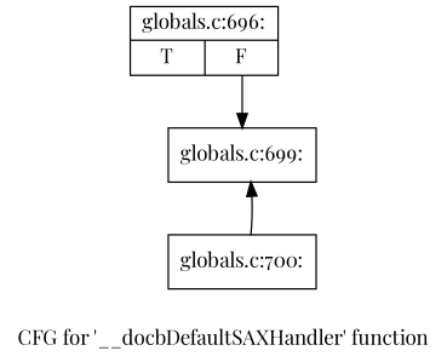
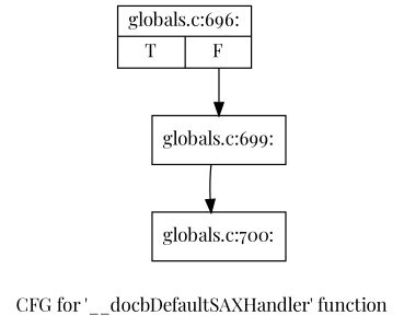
  digraph {
    fontname="Playfair Display"
    label="CFG for '__docbDefaultSAXHandler' function"
    node [fontname="Playfair Display" shape=record]
    edge [fontname="Playfair Display"]
    n1 [label="{globals.c:696:|{<s0>T|<s1>F}}"]
    n2 [label="{globals.c:699:}"]
    n3 [label="{globals.c:700:}"]
    n1 -> n2 [tailport=s1]
-   n3 -> n2
+   n2 -> n3
  }
